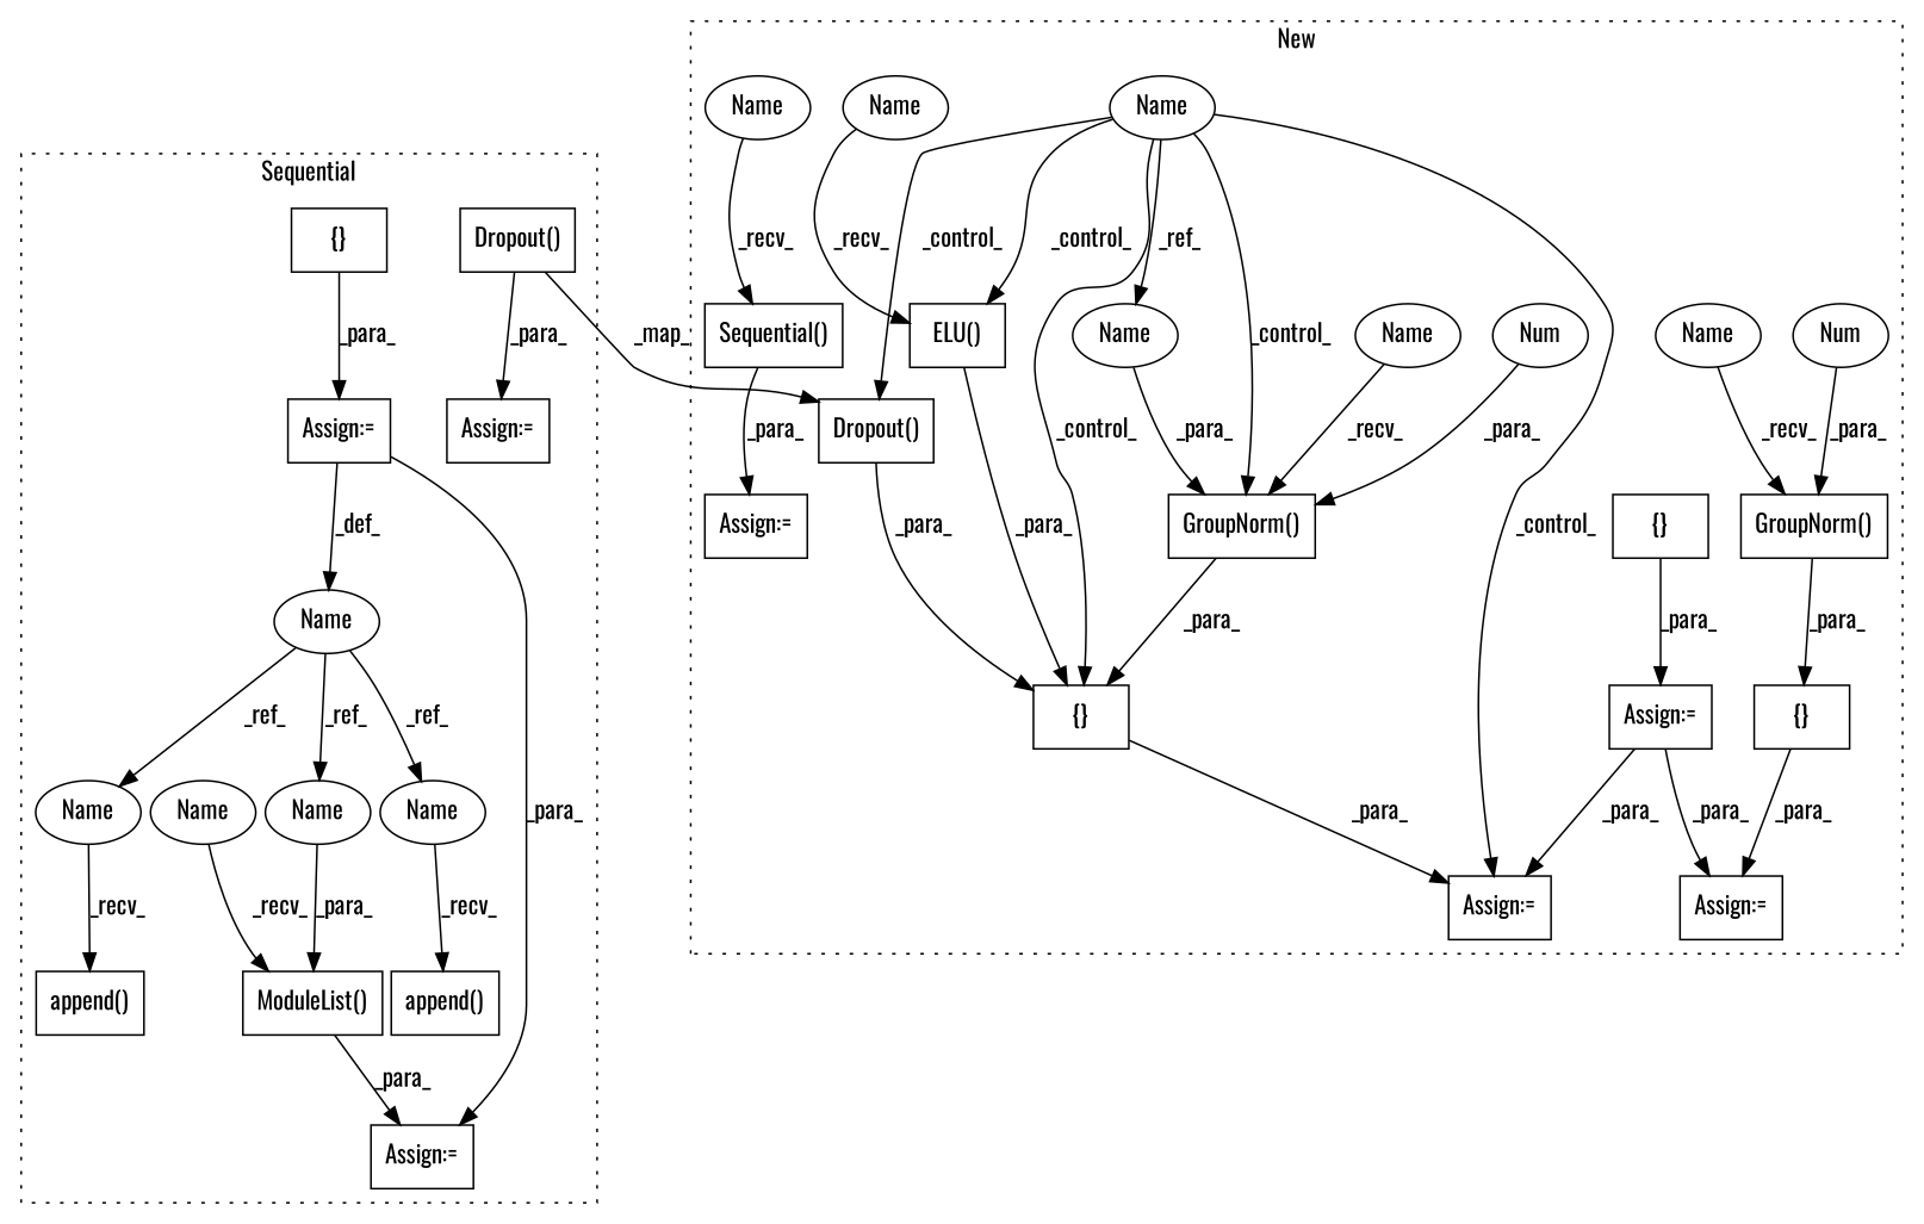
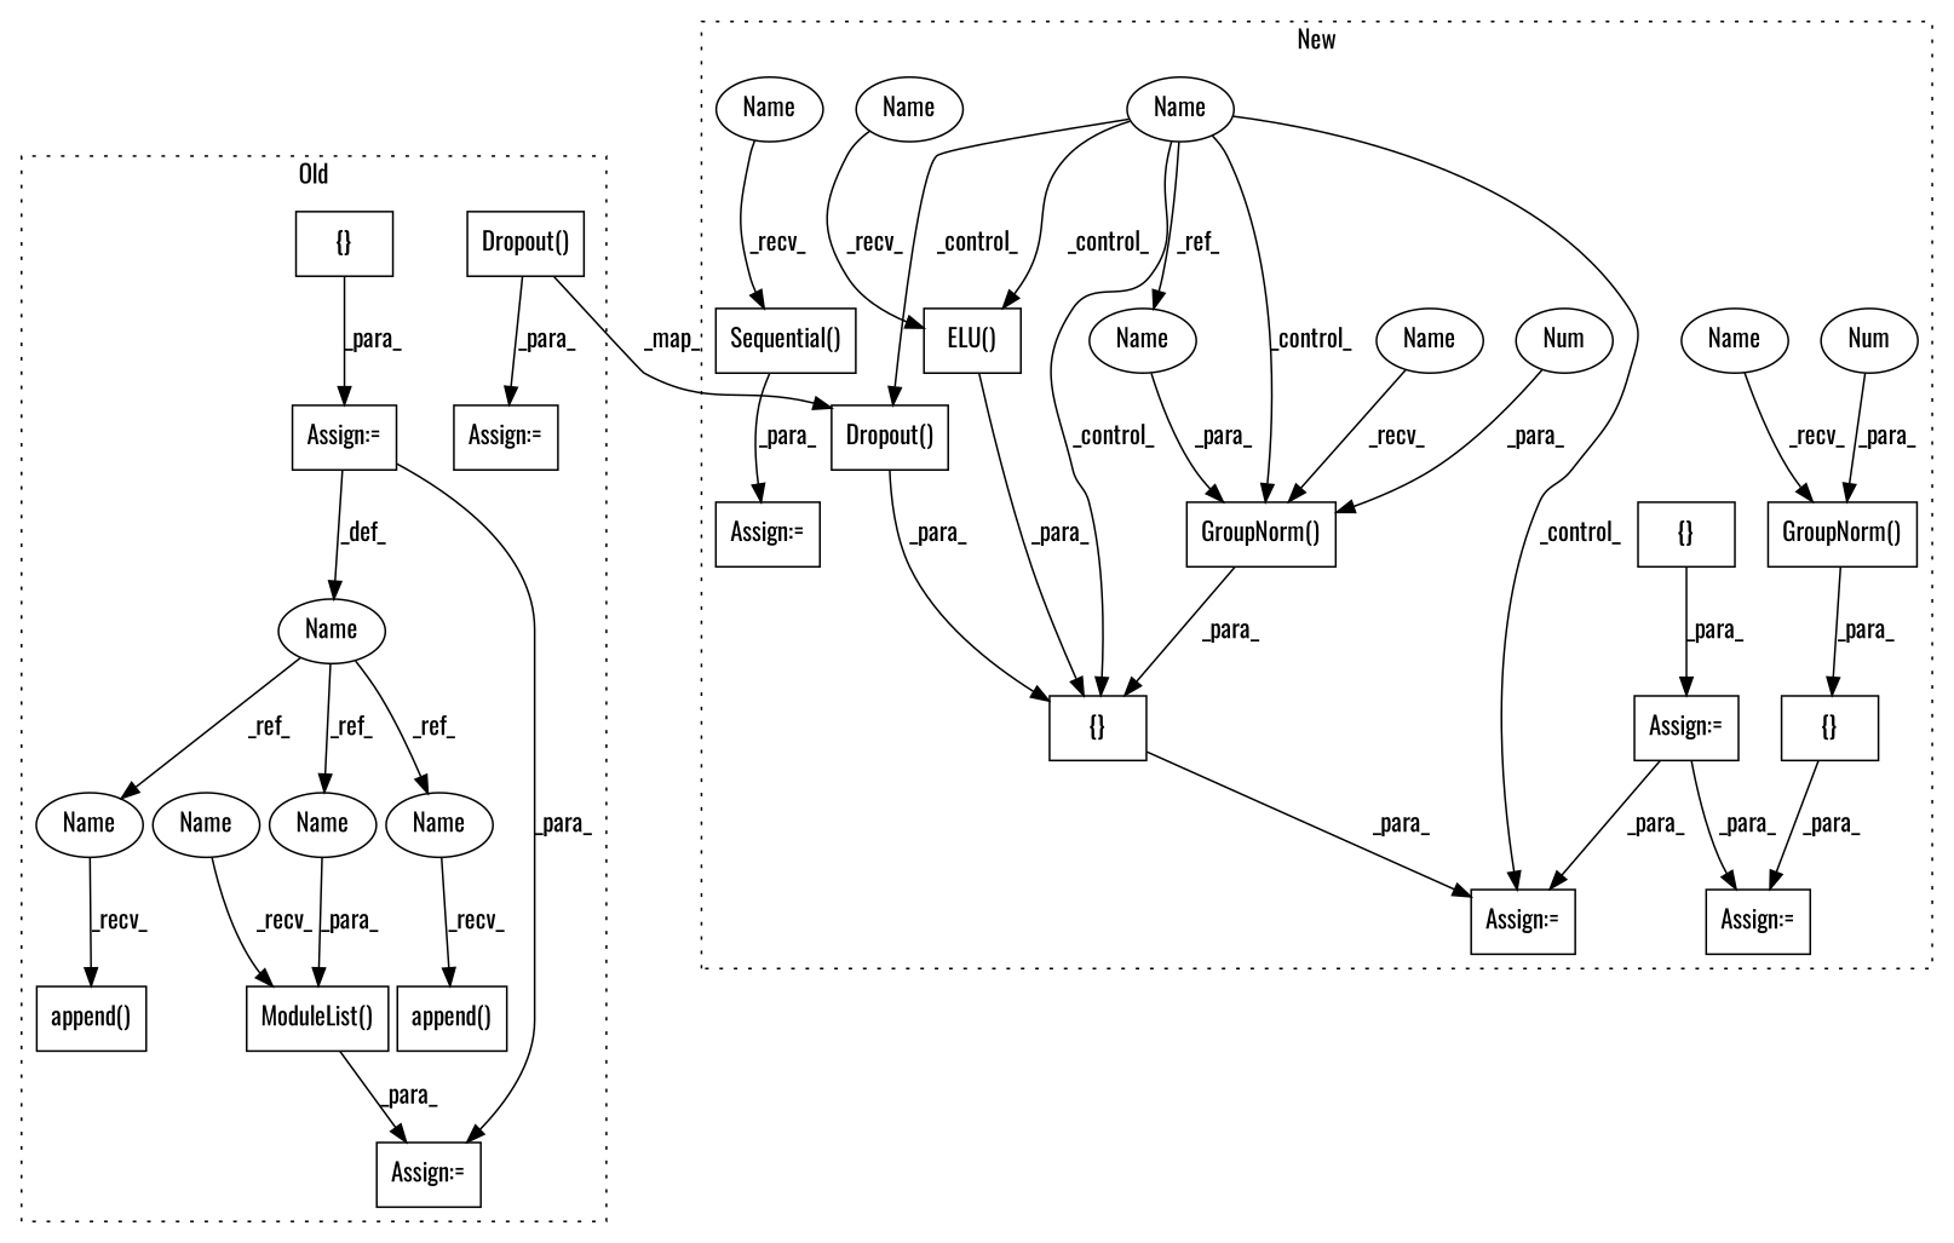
  digraph {
    fontname=Oswald
    node [a=87 l=4 s=12917 shape=box fontname=Oswald]
    edge [fontname=Oswald]
    n1 [a=75 l="12,1" label="append()" s="13066,13126"]
    n2 [a=59 l="2,1" label="{}" s="12942,12942"]
    n3 [a=75 l="14,1" label="ModuleList()" s="13148,13166"]
    n4 [label=Name s=12935 shape=ellipse]
    n5 [a=75 l="12,1" label="append()" s="12982,13038"]
    n6 [a=68 l=3 label="Assign:=" s=12939]
    n7 [a=68 l=3 label="Assign:=" s=13145]
    n8 [a=75 l=26 label="Dropout()" s=12718]
    n9 [a=68 l=3 label="Assign:=" s=12715]
    n10 [l=2 label=Name s=13148 shape=ellipse]
    n11 [label=Name s=13066 shape=ellipse]
    n12 [label=Name s=13162 shape=ellipse]
    n13 [label=Name s=12982 shape=ellipse]
    n14 [a=75 l="13,1" label="GroupNorm()" s="12881,12898"]
    n15 [a=76 l=1 label=Num s=12894 shape=ellipse]
    n16 [a=75 l="14,2" label="Sequential()" s="13100,13115"]
    n17 [a=59 l="19,0" label="{}" s="12799,12970"]
    n18 [a=68 label="Assign:=" s=12795]
    n19 [a=68 l=3 label="Assign:=" s=13097]
    n20 [a=75 l=26 label="Dropout()" s=12944]
    n21 [a=75 l=8 label="ELU()"]
    n22 [l=1 label=Name s=12769 shape=ellipse]
    n23 [a=75 l="13,1" label="GroupNorm()" s="13056,13077"]
    n24 [a=59 l="2,1" label="{}" s="12754,12754"]
    n25 [a=76 l=1 label=Num s=13069 shape=ellipse]
    n26 [a=59 l="2,0" label="{}" s="13004,13078"]
    n27 [a=68 l=3 label="Assign:=" s=12751]
    n28 [a=68 label="Assign:=" s=13000]
    n29 [l=1 label=Name s=12897 shape=ellipse]
    n30 [l=2 label=Name s=12881 shape=ellipse]
    n31 [l=2 label=Name s=13056 shape=ellipse]
    n32 [l=2 label=Name s=13100 shape=ellipse]
    n33 [l=2 label=Name shape=ellipse]
    subgraph cluster_1 {
-     label=Sequential
+     label=Old
      style=dotted
      n1
      n2
      n3
      n4
      n5
      n6
      n7
      n8
      n9
      n10
      n11
      n12
      n13
    }
    subgraph cluster_2 {
      label=New
      style=dotted
      n14
      n15
      n16
      n17
      n18
      n19
      n20
      n21
      n22
      n23
      n24
      n25
      n26
      n27
      n28
      n29
      n30
      n31
      n32
      n33
    }
    n2 -> n6 [label=_para_]
    n3 -> n7 [label=_para_]
    n4 -> n11 [label=_ref_]
    n4 -> n12 [label=_ref_]
    n4 -> n13 [label=_ref_]
    n6 -> n4 [label=_def_]
    n6 -> n7 [label=_para_]
    n8 -> n9 [label=_para_]
    n8 -> n20 [label=_map_]
    n10 -> n3 [label=_recv_]
    n11 -> n1 [label=_recv_]
    n12 -> n3 [label=_para_]
    n13 -> n5 [label=_recv_]
    n14 -> n17 [label=_para_]
    n15 -> n14 [label=_para_]
    n16 -> n19 [label=_para_]
    n17 -> n18 [label=_para_]
    n20 -> n17 [label=_para_]
    n21 -> n17 [label=_para_]
    n22 -> n14 [label=_control_]
    n22 -> n17 [label=_control_]
    n22 -> n18 [label=_control_]
    n22 -> n20 [label=_control_]
    n22 -> n21 [label=_control_]
    n22 -> n29 [label=_ref_]
    n23 -> n26 [label=_para_]
    n24 -> n27 [label=_para_]
    n25 -> n23 [label=_para_]
    n26 -> n28 [label=_para_]
    n27 -> n18 [label=_para_]
    n27 -> n28 [label=_para_]
    n29 -> n14 [label=_para_]
    n30 -> n14 [label=_recv_]
    n31 -> n23 [label=_recv_]
    n32 -> n16 [label=_recv_]
    n33 -> n21 [label=_recv_]
  }
